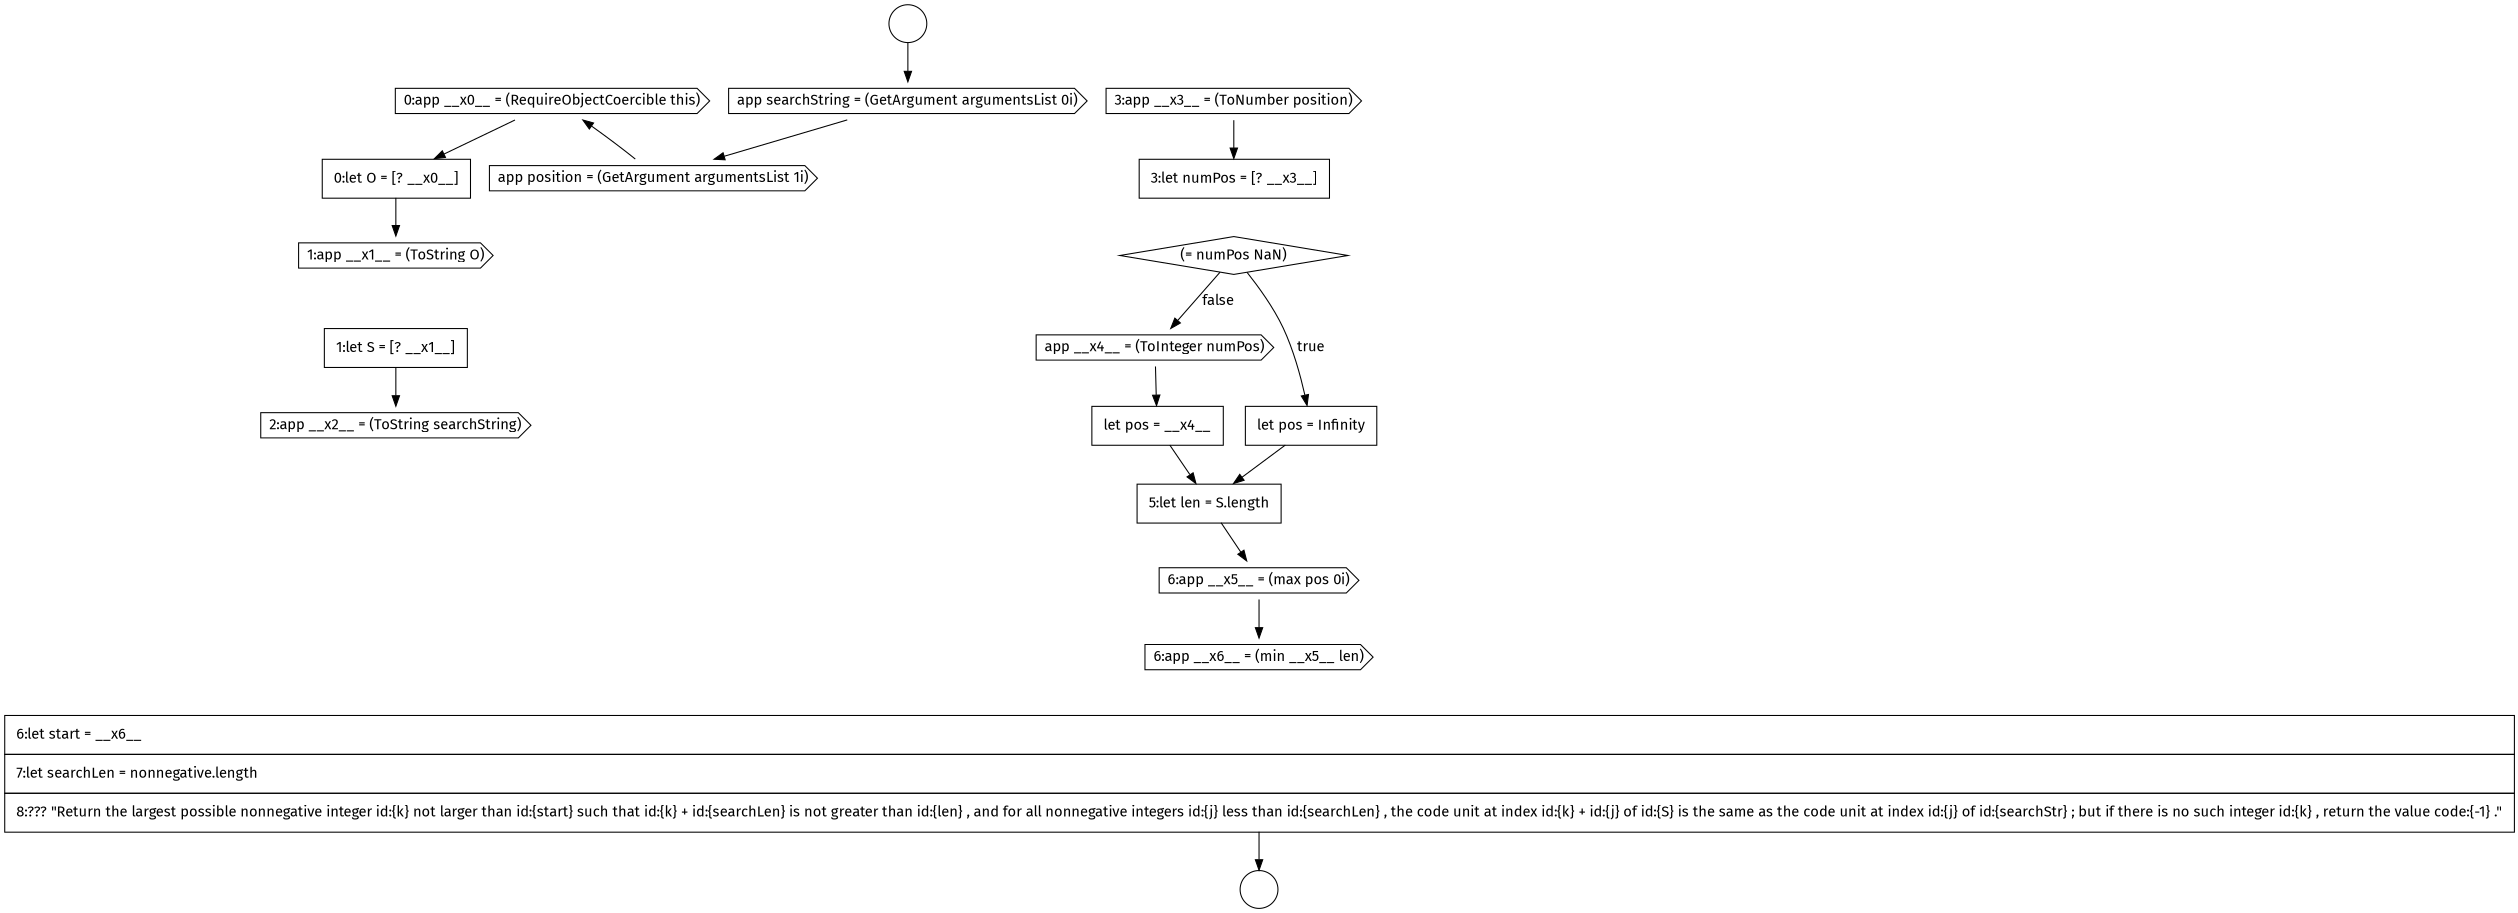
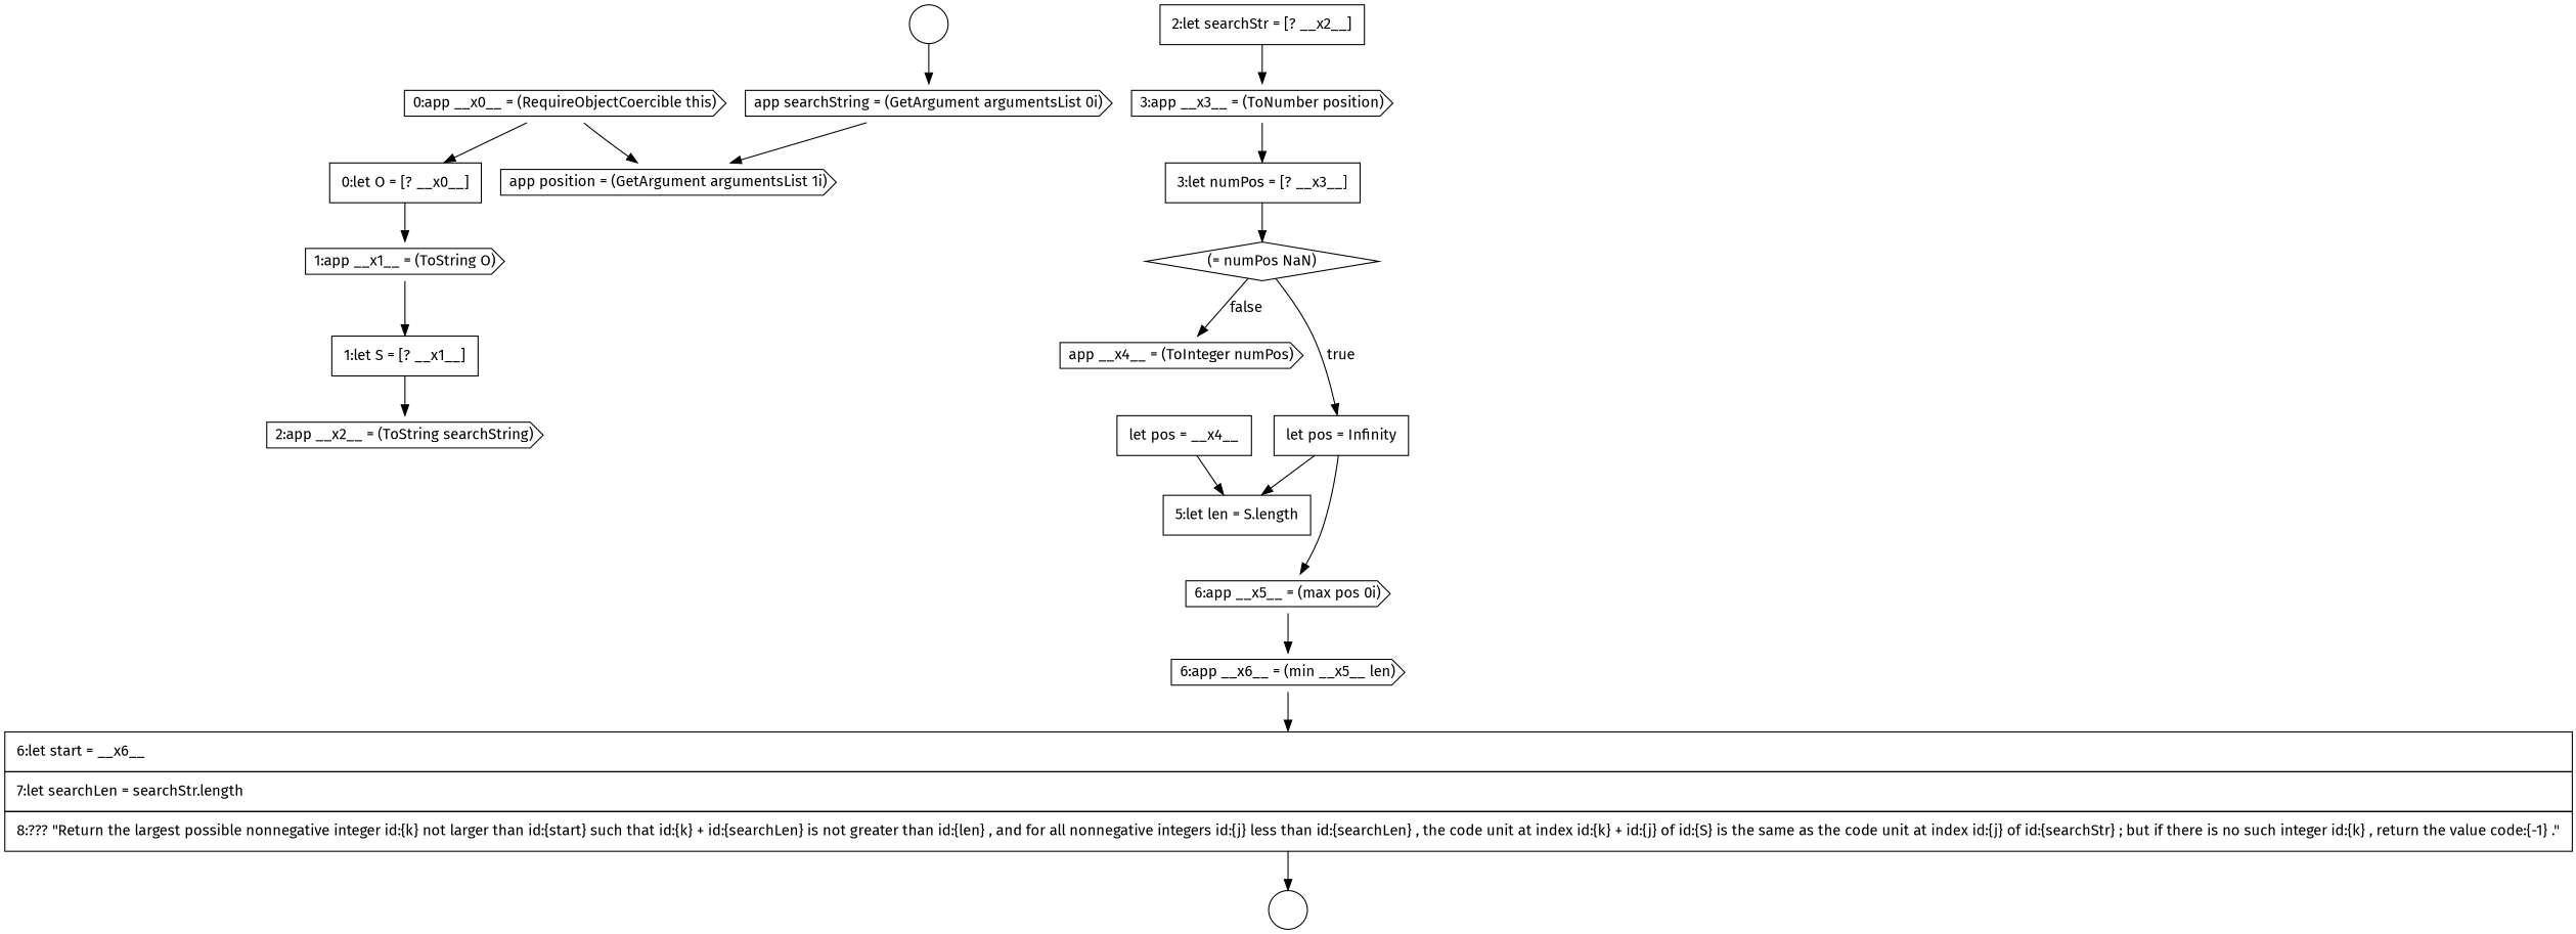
  digraph {
    fontname="Fira Sans"
    node [color=black fillcolor=white fontname="Fira Sans" shape=cds style=filled]
    edge [color=black fontname="Fira Sans"]
    n1 [label=<<font color="black">0:app __x0__ = (RequireObjectCoercible this)</font>>]
    n2 [label=<<font color="black">     <table border="0" cellborder="1" cellspacing="0" cellpadding="10">       <tr><td align="left">0:let O = [? __x0__]</td></tr>     </table>   </font>> margin=0 shape=none]
    n3 [label=<<font color="black">1:app __x1__ = (ToString O)</font>>]
    n4 [label=<<font color="black">app __x4__ = (ToInteger numPos)</font>>]
    n5 [label=<<font color="black">     <table border="0" cellborder="1" cellspacing="0" cellpadding="10">       <tr><td align="left">let pos = __x4__</td></tr>     </table>   </font>> margin=0 shape=none]
    n6 [label=<<font color="black">     <table border="0" cellborder="1" cellspacing="0" cellpadding="10">       <tr><td align="left">5:let len = S.length</td></tr>     </table>   </font>> margin=0 shape=none]
+   n7 [label=<<font color="black">     <table border="0" cellborder="1" cellspacing="0" cellpadding="10">       <tr><td align="left">2:let searchStr = [? __x2__]</td></tr>     </table>   </font>> margin=0 shape=none]
    n8 [label=<<font color="black">3:app __x3__ = (ToNumber position)</font>>]
    n9 [label=<<font color="black">     <table border="0" cellborder="1" cellspacing="0" cellpadding="10">       <tr><td align="left">3:let numPos = [? __x3__]</td></tr>     </table>   </font>> margin=0 shape=none]
    n10 [label=<<font color="black">     <table border="0" cellborder="1" cellspacing="0" cellpadding="10">       <tr><td align="left">1:let S = [? __x1__]</td></tr>     </table>   </font>> margin=0 shape=none]
    n11 [label=<<font color="black">2:app __x2__ = (ToString searchString)</font>>]
    n12 [label=<<font color="black">app position = (GetArgument argumentsList 1i)</font>>]
    n13 [label=<<font color="black">6:app __x5__ = (max pos 0i)</font>>]
    n14 [label=<<font color="black">6:app __x6__ = (min __x5__ len)</font>>]
    n15 [label=<<font color="black">(= numPos NaN)</font>> shape=diamond]
    n16 [label=<<font color="black">     <table border="0" cellborder="1" cellspacing="0" cellpadding="10">       <tr><td align="left">let pos = Infinity</td></tr>     </table>   </font>> margin=0 shape=none]
-   n17 [label=<<font color="black">     <table border="0" cellborder="1" cellspacing="0" cellpadding="10">       <tr><td align="left">6:let start = __x6__</td></tr>       <tr><td align="left">7:let searchLen = nonnegative.length</td></tr>       <tr><td align="left">8:??? &quot;Return the largest possible nonnegative integer id:{k} not larger than id:{start} such that id:{k} + id:{searchLen} is not greater than id:{len} , and for all nonnegative integers id:{j} less than id:{searchLen} , the code unit at index id:{k} + id:{j} of id:{S} is the same as the code unit at index id:{j} of id:{searchStr} ; but if there is no such integer id:{k} , return the value code:{-1} .&quot;</td></tr>     </table>   </font>> margin=0 shape=none]
+   n17 [label=<<font color="black">     <table border="0" cellborder="1" cellspacing="0" cellpadding="10">       <tr><td align="left">6:let start = __x6__</td></tr>       <tr><td align="left">7:let searchLen = searchStr.length</td></tr>       <tr><td align="left">8:??? &quot;Return the largest possible nonnegative integer id:{k} not larger than id:{start} such that id:{k} + id:{searchLen} is not greater than id:{len} , and for all nonnegative integers id:{j} less than id:{searchLen} , the code unit at index id:{k} + id:{j} of id:{S} is the same as the code unit at index id:{j} of id:{searchStr} ; but if there is no such integer id:{k} , return the value code:{-1} .&quot;</td></tr>     </table>   </font>> margin=0 shape=none]
    n18 [label=" " shape=circle]
    n19 [label=" " shape=circle]
    n20 [label=<<font color="black">app searchString = (GetArgument argumentsList 0i)</font>>]
    n1 -> n2
    n2 -> n3
-   n4 -> n5
+   n3 -> n10
    n5 -> n6
-   n6 -> n13
+   n16 -> n13
+   n7 -> n8
    n8 -> n9
+   n9 -> n15
    n10 -> n11
-   n12 -> n1
+   n1 -> n12
    n13 -> n14
+   n14 -> n17
    n15 -> n4 [label=<<font color="black">false</font>>]
    n15 -> n16 [label=<<font color="black">true</font>>]
    n16 -> n6
    n17 -> n18
    n19 -> n20
    n20 -> n12
  }
